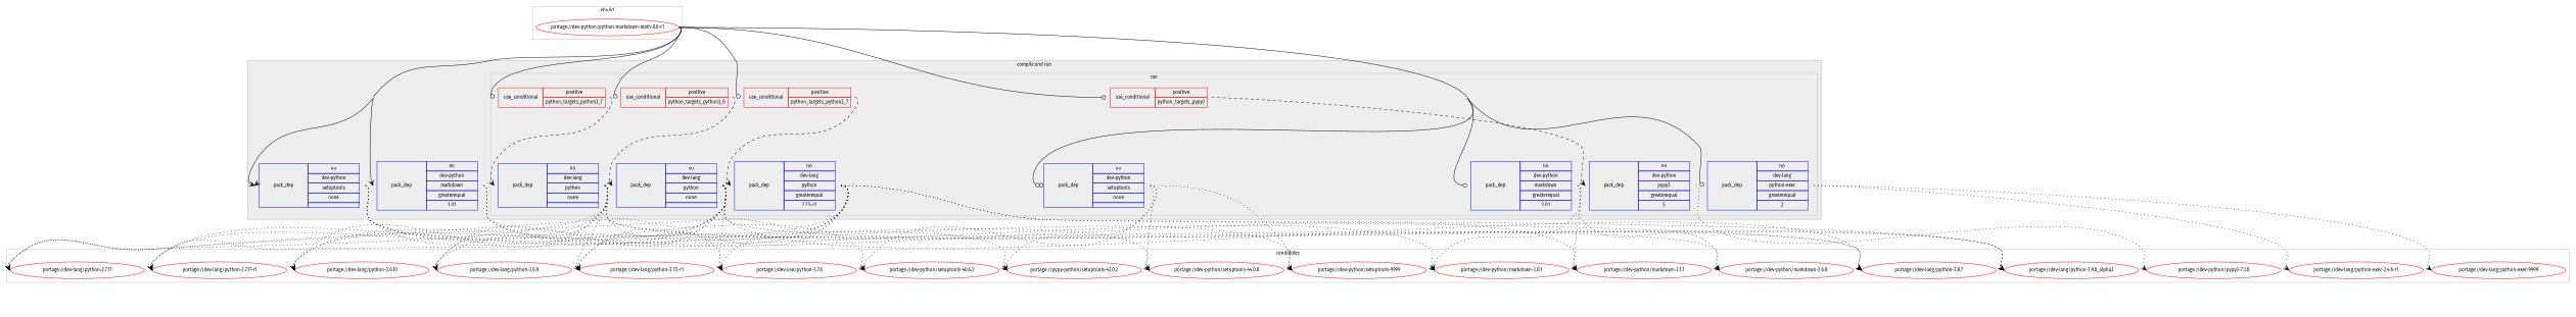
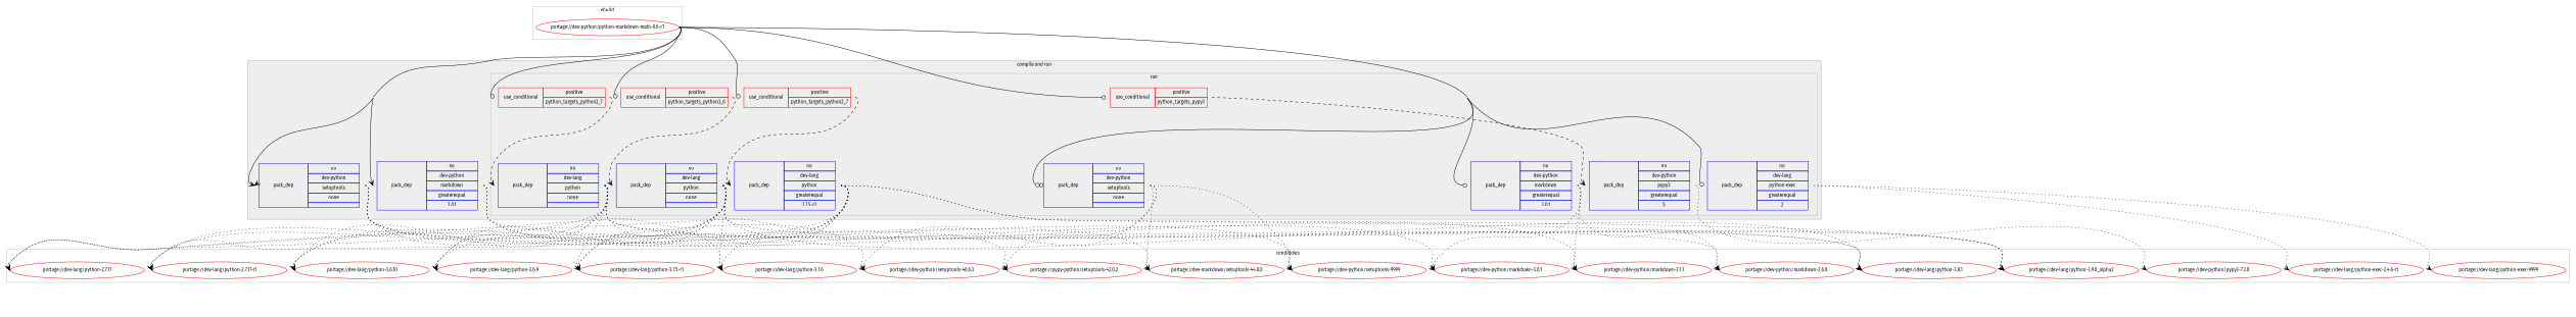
  digraph {
    compound=true
    concentrate=true
    fontname="Fira Sans"
    fontsize=10
    newrank=true
    rankdir=TB
    ranksep=1.5
    node [color=red fontname="Fira Sans" fontsize=10]
    edge [arrowhead=vee fontname="Fira Sans" headport=w style=dotted tailport=e weight=100]
    n1 [label="portage://dev-python/python-markdown-math-0.6-r1" width=4]
    n2 [color=blue label=<<TABLE BORDER="0" CELLBORDER="1" CELLSPACING="0" CELLPADDING="4" WIDTH="220"><TR><TD ROWSPAN="6" CELLPADDING="30">pack_dep</TD></TR><TR><TD WIDTH="110">no</TD></TR><TR><TD>dev-python</TD></TR><TR><TD>markdown</TD></TR><TR><TD>greaterequal</TD></TR><TR><TD>3.0.1</TD></TR></TABLE>> shape=none]
    n3 [color=blue label=<<TABLE BORDER="0" CELLBORDER="1" CELLSPACING="0" CELLPADDING="4" WIDTH="220"><TR><TD ROWSPAN="6" CELLPADDING="30">pack_dep</TD></TR><TR><TD WIDTH="110">no</TD></TR><TR><TD>dev-python</TD></TR><TR><TD>setuptools</TD></TR><TR><TD>none</TD></TR><TR><TD></TD></TR></TABLE>> shape=none]
    n4 [color=blue label=<<TABLE BORDER="0" CELLBORDER="1" CELLSPACING="0" CELLPADDING="4" WIDTH="220"><TR><TD ROWSPAN="6" CELLPADDING="30">pack_dep</TD></TR><TR><TD WIDTH="110">no</TD></TR><TR><TD>dev-python</TD></TR><TR><TD>pypy3</TD></TR><TR><TD>greaterequal</TD></TR><TR><TD>5</TD></TR></TABLE>> shape=none]
    n5 [label=<<TABLE BORDER="0" CELLBORDER="1" CELLSPACING="0" CELLPADDING="4"><TR><TD ROWSPAN="3" CELLPADDING="10">use_conditional</TD></TR><TR><TD>positive</TD></TR><TR><TD>python_targets_pypy3</TD></TR></TABLE>> shape=none]
    n6 [color=blue label=<<TABLE BORDER="0" CELLBORDER="1" CELLSPACING="0" CELLPADDING="4" WIDTH="220"><TR><TD ROWSPAN="6" CELLPADDING="30">pack_dep</TD></TR><TR><TD WIDTH="110">no</TD></TR><TR><TD>dev-lang</TD></TR><TR><TD>python</TD></TR><TR><TD>greaterequal</TD></TR><TR><TD>2.7.5-r2</TD></TR></TABLE>> shape=none]
    n7 [label=<<TABLE BORDER="0" CELLBORDER="1" CELLSPACING="0" CELLPADDING="4"><TR><TD ROWSPAN="3" CELLPADDING="10">use_conditional</TD></TR><TR><TD>positive</TD></TR><TR><TD>python_targets_python2_7</TD></TR></TABLE>> shape=none]
    n8 [color=blue label=<<TABLE BORDER="0" CELLBORDER="1" CELLSPACING="0" CELLPADDING="4" WIDTH="220"><TR><TD ROWSPAN="6" CELLPADDING="30">pack_dep</TD></TR><TR><TD WIDTH="110">no</TD></TR><TR><TD>dev-lang</TD></TR><TR><TD>python</TD></TR><TR><TD>none</TD></TR><TR><TD></TD></TR></TABLE>> shape=none]
    n9 [label=<<TABLE BORDER="0" CELLBORDER="1" CELLSPACING="0" CELLPADDING="4"><TR><TD ROWSPAN="3" CELLPADDING="10">use_conditional</TD></TR><TR><TD>positive</TD></TR><TR><TD>python_targets_python3_6</TD></TR></TABLE>> shape=none]
    n10 [color=blue label=<<TABLE BORDER="0" CELLBORDER="1" CELLSPACING="0" CELLPADDING="4" WIDTH="220"><TR><TD ROWSPAN="6" CELLPADDING="30">pack_dep</TD></TR><TR><TD WIDTH="110">no</TD></TR><TR><TD>dev-lang</TD></TR><TR><TD>python</TD></TR><TR><TD>none</TD></TR><TR><TD></TD></TR></TABLE>> shape=none]
    n11 [label=<<TABLE BORDER="0" CELLBORDER="1" CELLSPACING="0" CELLPADDING="4"><TR><TD ROWSPAN="3" CELLPADDING="10">use_conditional</TD></TR><TR><TD>positive</TD></TR><TR><TD>python_targets_python3_7</TD></TR></TABLE>> shape=none]
    n12 [color=blue label=<<TABLE BORDER="0" CELLBORDER="1" CELLSPACING="0" CELLPADDING="4" WIDTH="220"><TR><TD ROWSPAN="6" CELLPADDING="30">pack_dep</TD></TR><TR><TD WIDTH="110">no</TD></TR><TR><TD>dev-lang</TD></TR><TR><TD>python-exec</TD></TR><TR><TD>greaterequal</TD></TR><TR><TD>2</TD></TR></TABLE>> shape=none]
    n13 [color=blue label=<<TABLE BORDER="0" CELLBORDER="1" CELLSPACING="0" CELLPADDING="4" WIDTH="220"><TR><TD ROWSPAN="6" CELLPADDING="30">pack_dep</TD></TR><TR><TD WIDTH="110">no</TD></TR><TR><TD>dev-python</TD></TR><TR><TD>markdown</TD></TR><TR><TD>greaterequal</TD></TR><TR><TD>3.0.1</TD></TR></TABLE>> shape=none]
    n14 [color=blue label=<<TABLE BORDER="0" CELLBORDER="1" CELLSPACING="0" CELLPADDING="4" WIDTH="220"><TR><TD ROWSPAN="6" CELLPADDING="30">pack_dep</TD></TR><TR><TD WIDTH="110">no</TD></TR><TR><TD>dev-python</TD></TR><TR><TD>setuptools</TD></TR><TR><TD>none</TD></TR><TR><TD></TD></TR></TABLE>> shape=none]
    n15 [label="portage://dev-python/markdown-3.1.1" width=4]
    n16 [label="portage://dev-python/markdown-3.0.1" width=4]
    n17 [label="portage://dev-python/markdown-2.6.8" width=4]
    n18 [label="portage://dev-python/setuptools-9999" width=4]
-   n19 [label="portage://dev-python/setuptools-44.0.0" width=4]
+   n19 [label="portage://dev-markdown/setuptools-44.0.0" width=4]
    n20 [label="portage://pypy-python/setuptools-42.0.2" width=4]
    n21 [label="portage://dev-python/setuptools-40.6.3" width=4]
    n22 [label="portage://dev-python/pypy3-7.3.0" width=4]
    n23 [label="portage://dev-lang/python-3.9.0_alpha2" width=4]
-   n24 [label="portage://dev-lang/python-3.8.7" width=4]
-   n25 [label="portage://dev-use/python-3.7.6" width=4]
+   n24 [label="portage://dev-lang/python-3.8.1" width=4]
+   n25 [label="portage://dev-lang/python-3.7.6" width=4]
    n26 [label="portage://dev-lang/python-3.7.5-r1" width=4]
    n27 [label="portage://dev-lang/python-3.6.9" width=4]
    n28 [label="portage://dev-lang/python-3.6.10" width=4]
    n29 [label="portage://dev-lang/python-2.7.17-r1" width=4]
    n30 [label="portage://dev-lang/python-2.7.17" width=4]
    n31 [label="portage://dev-lang/python-exec-9999" width=4]
    n32 [label="portage://dev-lang/python-exec-2.4.6-r1" width=4]
    subgraph cluster_1 {
      color=gray
      label=<<i>ebuild</i>>
      n1
    }
    subgraph cluster_2 {
      color=gray
      label=<<i>dependencies</i>>
      subgraph cluster_3 {
        color=gray
        fillcolor="#eeeeee"
        label=<<i>compile</i>>
        style=filled
        subgraph sub_4 {
          color=gray
          fillcolor="#eeeeee"
          label=<<i>compile</i>>
          style=filled
          n2
        }
        subgraph sub_5 {
          color=gray
          fillcolor="#eeeeee"
          label=<<i>compile</i>>
          style=filled
          n3
        }
      }
      subgraph cluster_6 {
        color=gray
        fillcolor="#eeeeee"
        label=<<i>compile and run</i>>
        style=filled
      }
      subgraph cluster_7 {
        color=gray
        fillcolor="#eeeeee"
        label=<<i>run</i>>
        style=filled
        subgraph sub_8 {
          color=gray
          fillcolor="#eeeeee"
          label=<<i>run</i>>
          style=filled
          n5
          subgraph sub_9 {
            color=gray
            fillcolor="#eeeeee"
            label=<<i>run</i>>
            style=filled
            n4
          }
        }
        subgraph sub_10 {
          color=gray
          fillcolor="#eeeeee"
          label=<<i>run</i>>
          style=filled
          n7
          subgraph sub_11 {
            color=gray
            fillcolor="#eeeeee"
            label=<<i>run</i>>
            style=filled
            n6
          }
        }
        subgraph sub_12 {
          color=gray
          fillcolor="#eeeeee"
          label=<<i>run</i>>
          style=filled
          n9
          subgraph sub_13 {
            color=gray
            fillcolor="#eeeeee"
            label=<<i>run</i>>
            style=filled
            n8
          }
        }
        subgraph sub_14 {
          color=gray
          fillcolor="#eeeeee"
          label=<<i>run</i>>
          style=filled
          n11
          subgraph sub_15 {
            color=gray
            fillcolor="#eeeeee"
            label=<<i>run</i>>
            style=filled
            n10
          }
        }
        subgraph sub_16 {
          color=gray
          fillcolor="#eeeeee"
          label=<<i>run</i>>
          style=filled
          n12
        }
        subgraph sub_17 {
          color=gray
          fillcolor="#eeeeee"
          label=<<i>run</i>>
          style=filled
          n13
        }
        subgraph sub_18 {
          color=gray
          fillcolor="#eeeeee"
          label=<<i>run</i>>
          style=filled
          n14
        }
      }
    }
    subgraph cluster_19 {
      color=gray
      label=<<i>candidates</i>>
      rank=same
      subgraph sub_20 {
        color=black
        label=<<i>candidates</i>>
        nodesep=1
        rank=same
        n15
        n16
        n17
      }
      subgraph sub_21 {
        color=black
        label=<<i>candidates</i>>
        nodesep=1
        rank=same
        n18
        n19
        n20
        n21
      }
      subgraph sub_22 {
        color=black
        label=<<i>candidates</i>>
        nodesep=1
        rank=same
        n22
      }
      subgraph sub_23 {
        color=black
        label=<<i>candidates</i>>
        nodesep=1
        rank=same
        n23
        n24
        n25
        n26
        n27
        n28
        n29
        n30
      }
      subgraph sub_24 {
        color=black
        label=<<i>candidates</i>>
        nodesep=1
        rank=same
        n23
        n24
        n25
        n26
        n27
        n28
        n29
        n30
      }
      subgraph sub_25 {
        color=black
        label=<<i>candidates</i>>
        nodesep=1
        rank=same
        n23
        n24
        n25
        n26
        n27
        n28
        n29
        n30
      }
      subgraph sub_26 {
        color=black
        label=<<i>candidates</i>>
        nodesep=1
        rank=same
        n31
        n32
      }
      subgraph sub_27 {
        color=black
        label=<<i>candidates</i>>
        nodesep=1
        rank=same
        n15
        n16
        n17
      }
      subgraph sub_28 {
        color=black
        label=<<i>candidates</i>>
        nodesep=1
        rank=same
        n18
        n19
        n20
        n21
      }
    }
    n1 -> n2 [style=solid weight=20]
    n1 -> n3 [style=solid weight=20]
    n1 -> n5 [arrowhead=odot style=solid weight=20]
    n1 -> n7 [arrowhead=odot style=solid weight=20]
    n1 -> n9 [arrowhead=odot style=solid weight=20]
    n1 -> n11 [arrowhead=odot style=solid weight=20]
    n1 -> n12 [arrowhead=odot style=solid weight=20]
    n1 -> n13 [arrowhead=odot style=solid weight=20]
    n1 -> n14 [arrowhead=odot style=solid weight=20]
    n2 -> n15
    n2 -> n16
    n2 -> n17
    n3 -> n18
    n3 -> n19
    n3 -> n20
    n3 -> n21
    n4 -> n22
    n5 -> n4 [style=dashed weight=20]
    n6 -> n23
    n6 -> n24
    n6 -> n25
    n6 -> n26
    n6 -> n27
    n6 -> n28
    n6 -> n29
    n6 -> n30
    n7 -> n6 [style=dashed weight=20]
    n8 -> n23
    n8 -> n24
    n8 -> n25
    n8 -> n26
    n8 -> n27
    n8 -> n28
    n8 -> n29
    n8 -> n30
    n9 -> n8 [style=dashed weight=20]
    n10 -> n23
    n10 -> n24
    n10 -> n25
    n10 -> n26
    n10 -> n27
    n10 -> n28
    n10 -> n29
    n10 -> n30
    n11 -> n10 [style=dashed weight=20]
    n12 -> n31
    n12 -> n32
    n13 -> n15
    n13 -> n16
    n13 -> n17
    n14 -> n18
    n14 -> n19
    n14 -> n20
    n14 -> n21
  }
